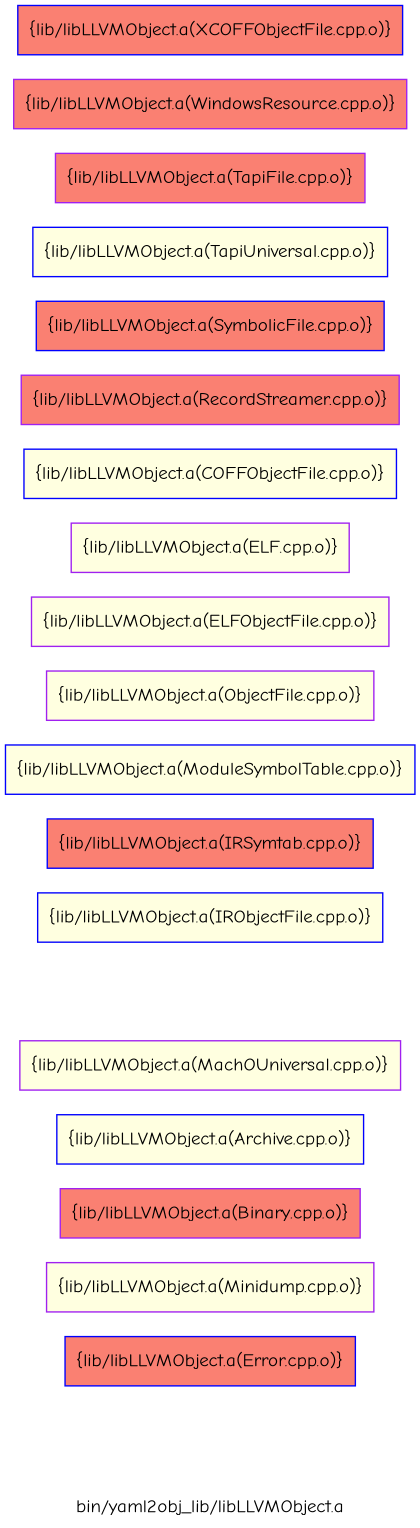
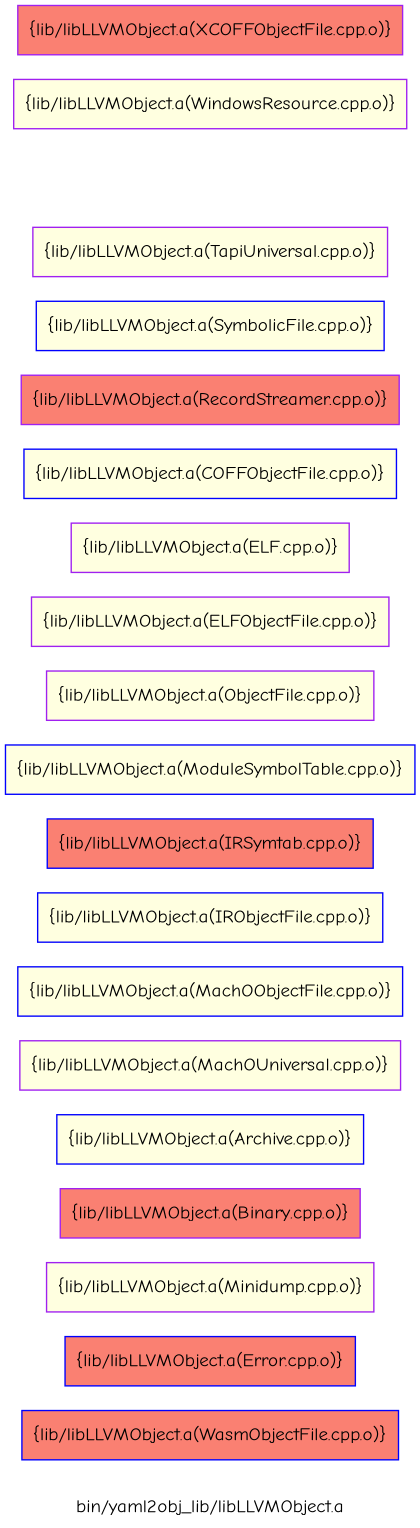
  digraph {
    label="bin/yaml2obj_lib/libLLVMObject.a"
    rankdir=LR
    fontname="Comic Neue"
    node [group=0 shape=box style=filled fillcolor=lightyellow color=blue fontname="Comic Neue"]
+   n1 [label="{lib/libLLVMObject.a(WasmObjectFile.cpp.o)}" fillcolor=salmon]
    n2 [label="{lib/libLLVMObject.a(Error.cpp.o)}" fillcolor=salmon]
    n3 [label="{lib/libLLVMObject.a(Minidump.cpp.o)}" color=purple]
    n4 [label="{lib/libLLVMObject.a(Binary.cpp.o)}" fillcolor=salmon color=purple]
    n5 [label="{lib/libLLVMObject.a(Archive.cpp.o)}"]
    n6 [label="{lib/libLLVMObject.a(MachOUniversal.cpp.o)}" color=purple]
+   n7 [label="{lib/libLLVMObject.a(MachOObjectFile.cpp.o)}"]
    n8 [label="{lib/libLLVMObject.a(IRObjectFile.cpp.o)}"]
    n9 [label="{lib/libLLVMObject.a(IRSymtab.cpp.o)}" fillcolor=salmon]
    n10 [label="{lib/libLLVMObject.a(ModuleSymbolTable.cpp.o)}"]
    n11 [label="{lib/libLLVMObject.a(ObjectFile.cpp.o)}" color=purple]
    n12 [label="{lib/libLLVMObject.a(ELFObjectFile.cpp.o)}" color=purple]
    n13 [label="{lib/libLLVMObject.a(ELF.cpp.o)}" color=purple]
    n14 [label="{lib/libLLVMObject.a(COFFObjectFile.cpp.o)}"]
    n15 [label="{lib/libLLVMObject.a(RecordStreamer.cpp.o)}" fillcolor=salmon color=purple]
-   n16 [label="{lib/libLLVMObject.a(SymbolicFile.cpp.o)}" fillcolor=salmon]
-   n17 [label="{lib/libLLVMObject.a(TapiUniversal.cpp.o)}"]
-   n18 [label="{lib/libLLVMObject.a(TapiFile.cpp.o)}" fillcolor=salmon color=purple]
-   n19 [label="{lib/libLLVMObject.a(WindowsResource.cpp.o)}" fillcolor=salmon color=purple]
-   n20 [label="{lib/libLLVMObject.a(XCOFFObjectFile.cpp.o)}" fillcolor=salmon]
+   n16 [label="{lib/libLLVMObject.a(SymbolicFile.cpp.o)}"]
+   n17 [label="{lib/libLLVMObject.a(TapiUniversal.cpp.o)}" color=purple]
+   n19 [label="{lib/libLLVMObject.a(WindowsResource.cpp.o)}" color=purple]
+   n20 [label="{lib/libLLVMObject.a(XCOFFObjectFile.cpp.o)}" fillcolor=salmon color=purple]
  }
